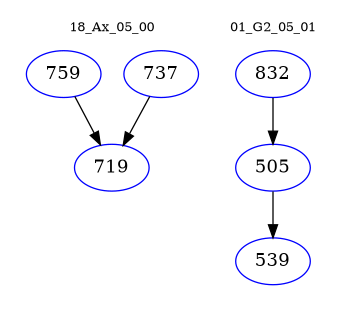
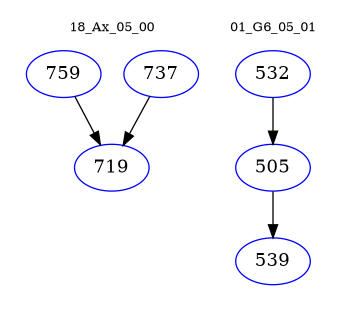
  digraph {
    node [color=blue]
    edge [color=black]
    n1 [label=737]
    n2 [label=719]
    n3 [label=759]
-   n4 [label=832]
+   n4 [label=532]
    n5 [label=505]
    n6 [label=539]
    subgraph cluster_1 {
      color=white
      fontsize=10
      label="18_Ax_05_00"
      n1
      n2
      n3
    }
    subgraph cluster_2 {
      color=white
      fontsize=10
-     label="01_G2_05_01"
+     label="01_G6_05_01"
      n4
      n5
      n6
    }
    n1 -> n2
    n3 -> n2
    n4 -> n5
    n5 -> n6
  }
